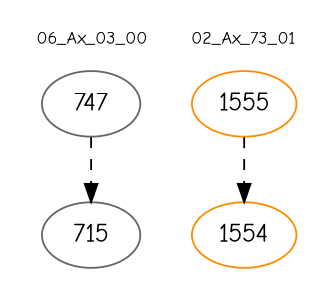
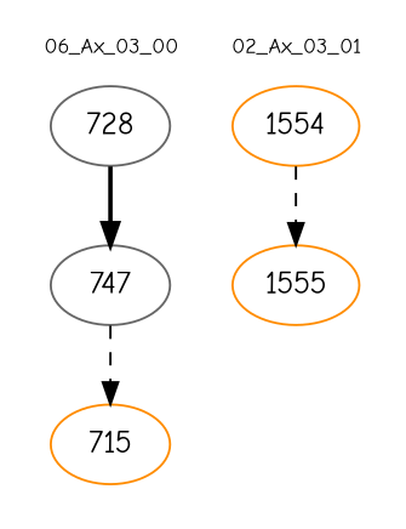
  digraph {
    fontname="Comic Neue"
    node [color=darkorange fontname="Comic Neue"]
    edge [color=black fontname="Comic Neue" style=dashed]
-   n2 [color=gray40 label=715]
+   n1 [color=gray40 label=728]
+   n2 [label=715]
    n3 [color=gray40 label=747]
    n4 [label=1554]
    n5 [label=1555]
    subgraph cluster_1 {
      color=white
      fontsize=10
      label="06_Ax_03_00"
+     n1
      n2
      n3
    }
    subgraph cluster_2 {
      color=white
      fontsize=10
-     label="02_Ax_73_01"
+     label="02_Ax_03_01"
      n4
      n5
    }
+   n1 -> n3 [style=bold]
    n3 -> n2
-   n5 -> n4
+   n4 -> n5
  }
